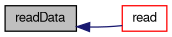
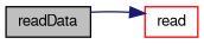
  digraph {
    rankdir=LR
    node [fontname=FreeSans fontsize=10 shape=record]
    n1 [color=black fillcolor=grey75 fontcolor=black height=0.2 label=readData style=filled width=0.4]
    n2 [color=red height=0.2 label=read width=0.4]
-   n1 -> n2 [color=midnightblue dir=back fontname=FreeSans fontsize=10 labelfontname=FreeSans labelfontsize=10 style=solid]
+   n2 -> n1 [color=midnightblue dir=back fontname=FreeSans fontsize=10 labelfontname=FreeSans labelfontsize=10 style=solid]
  }
